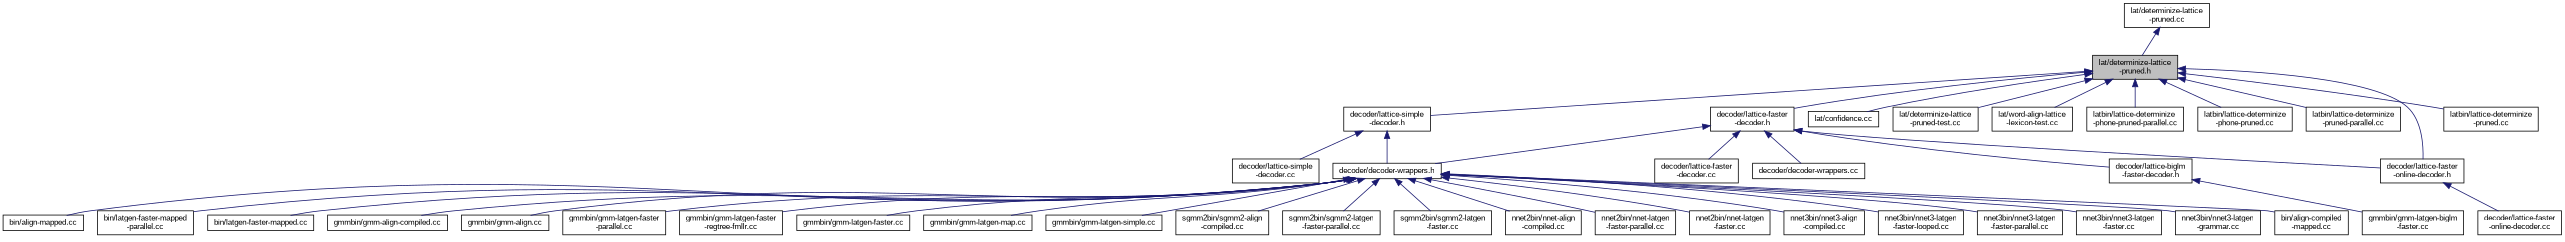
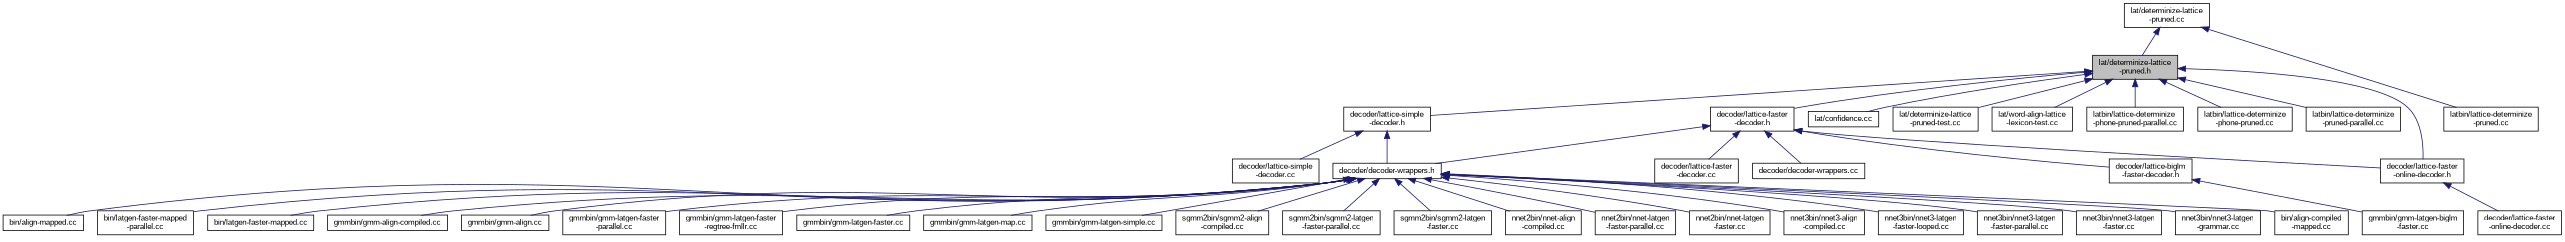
  digraph {
    fontname="Liberation Sans"
    node [color=black fillcolor=white fontname="Liberation Sans" fontsize=10 shape=record style=filled]
    edge [color=midnightblue dir=back fontname="Liberation Sans" fontsize=10 labelfontname=Helvetica labelfontsize=10 style=solid]
    n1 [fillcolor=grey75 fontcolor=black height=0.2 label="lat/determinize-lattice\l-pruned.h" width=0.4]
    n2 [height=0.2 label="decoder/lattice-faster\l-decoder.h" width=0.4]
    n3 [height=0.2 label="decoder/lattice-faster\l-online-decoder.h" width=0.4]
    n4 [height=0.2 label="decoder/lattice-simple\l-decoder.h" width=0.4]
    n5 [height=0.2 label="lat/confidence.cc" width=0.4]
    n6 [height=0.2 label="lat/determinize-lattice\l-pruned-test.cc" width=0.4]
    n7 [height=0.2 label="lat/word-align-lattice\l-lexicon-test.cc" width=0.4]
    n8 [height=0.2 label="latbin/lattice-determinize\l-phone-pruned-parallel.cc" width=0.4]
    n9 [height=0.2 label="latbin/lattice-determinize\l-phone-pruned.cc" width=0.4]
    n10 [height=0.2 label="latbin/lattice-determinize\l-pruned-parallel.cc" width=0.4]
    n11 [height=0.2 label="latbin/lattice-determinize\l-pruned.cc" width=0.4]
    n12 [height=0.2 label="decoder/decoder-wrappers.h" width=0.4]
    n13 [height=0.2 label="decoder/decoder-wrappers.cc" width=0.4]
    n14 [height=0.2 label="decoder/lattice-biglm\l-faster-decoder.h" width=0.4]
    n15 [height=0.2 label="decoder/lattice-faster\l-decoder.cc" width=0.4]
    n16 [height=0.2 label="decoder/lattice-faster\l-online-decoder.cc" width=0.4]
    n17 [height=0.2 label="decoder/lattice-simple\l-decoder.cc" width=0.4]
    n18 [height=0.2 label="lat/determinize-lattice\l-pruned.cc" width=0.4]
    n19 [height=0.2 label="bin/align-compiled\l-mapped.cc" width=0.4]
    n20 [height=0.2 label="bin/align-mapped.cc" width=0.4]
    n21 [height=0.2 label="bin/latgen-faster-mapped\l-parallel.cc" width=0.4]
    n22 [height=0.2 label="bin/latgen-faster-mapped.cc" width=0.4]
    n23 [height=0.2 label="gmmbin/gmm-align-compiled.cc" width=0.4]
    n24 [height=0.2 label="gmmbin/gmm-align.cc" width=0.4]
    n25 [height=0.2 label="gmmbin/gmm-latgen-faster\l-parallel.cc" width=0.4]
    n26 [height=0.2 label="gmmbin/gmm-latgen-faster\l-regtree-fmllr.cc" width=0.4]
    n27 [height=0.2 label="gmmbin/gmm-latgen-faster.cc" width=0.4]
    n28 [height=0.2 label="gmmbin/gmm-latgen-map.cc" width=0.4]
    n29 [height=0.2 label="gmmbin/gmm-latgen-simple.cc" width=0.4]
    n30 [height=0.2 label="sgmm2bin/sgmm2-align\l-compiled.cc" width=0.4]
    n31 [height=0.2 label="sgmm2bin/sgmm2-latgen\l-faster-parallel.cc" width=0.4]
    n32 [height=0.2 label="sgmm2bin/sgmm2-latgen\l-faster.cc" width=0.4]
    n33 [height=0.2 label="nnet2bin/nnet-align\l-compiled.cc" width=0.4]
    n34 [height=0.2 label="nnet2bin/nnet-latgen\l-faster-parallel.cc" width=0.4]
    n35 [height=0.2 label="nnet2bin/nnet-latgen\l-faster.cc" width=0.4]
    n36 [height=0.2 label="nnet3bin/nnet3-align\l-compiled.cc" width=0.4]
    n37 [height=0.2 label="nnet3bin/nnet3-latgen\l-faster-looped.cc" width=0.4]
    n38 [height=0.2 label="nnet3bin/nnet3-latgen\l-faster-parallel.cc" width=0.4]
    n39 [height=0.2 label="nnet3bin/nnet3-latgen\l-faster.cc" width=0.4]
    n40 [height=0.2 label="nnet3bin/nnet3-latgen\l-grammar.cc" width=0.4]
    n41 [height=0.2 label="gmmbin/gmm-latgen-biglm\l-faster.cc" width=0.4]
    n1 -> n2
    n1 -> n3
    n1 -> n4
    n1 -> n5
    n1 -> n6
    n1 -> n7
    n1 -> n8
    n1 -> n9
    n1 -> n10
-   n1 -> n11
+   n18 -> n11
    n2 -> n3
    n2 -> n12
    n2 -> n13
    n2 -> n14
    n2 -> n15
    n3 -> n16
    n4 -> n12
    n4 -> n17
    n12 -> n19
    n12 -> n20
    n12 -> n21
    n12 -> n22
    n12 -> n23
    n12 -> n24
    n12 -> n25
    n12 -> n26
    n12 -> n27
    n12 -> n28
    n12 -> n29
    n12 -> n30
    n12 -> n31
    n12 -> n32
    n12 -> n33
    n12 -> n34
    n12 -> n35
    n12 -> n36
    n12 -> n37
    n12 -> n38
    n12 -> n39
    n12 -> n40
    n14 -> n41
    n18 -> n1
  }
